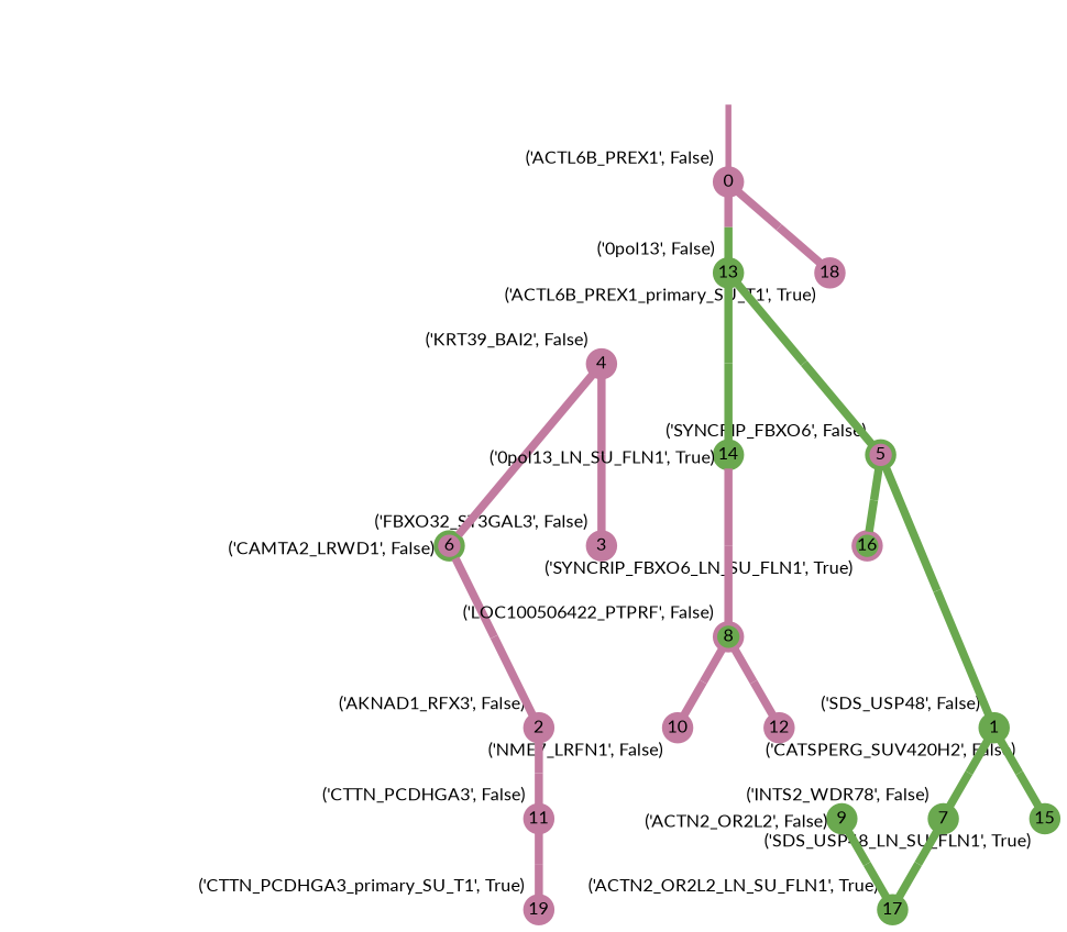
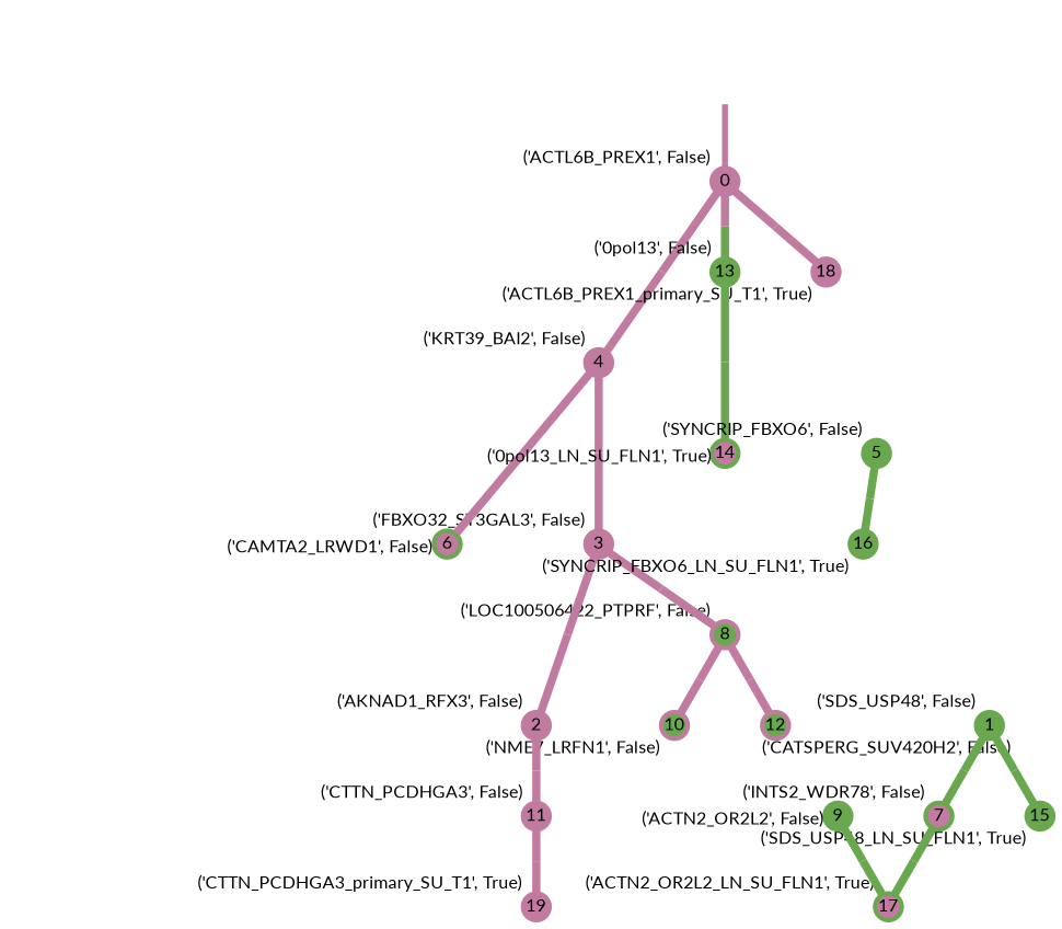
  strict digraph {
    forcelabels=true
    nodesep=0.7
    rankdir=TB
    ranksep=0.6
    splines=false
    node [color="#c27ba0ff" fillcolor="#c27ba0ff" fixedsize=true fontname=Lato fontsize="12pt" penwidth=3 shape=circle style=filled xlabel="('ACTL6B_PREX1', False)"]
    edge [arrowsize=0 color="#c27ba0ff;0.5:#c27ba0ff" minlen=1.25 penwidth=5.5 style=solid]
    0 [height=0.25]
    4 [height=0.25 xlabel="('KRT39_BAI2', False)"]
    13 [color="#6aa84fff" fillcolor="#6aa84fff" height=0.25 xlabel="('0pol13', False)"]
    18 [height=0.25 xlabel="('ACTL6B_PREX1_primary_SU_T1', True)"]
    3 [height=0.25 xlabel="('FBXO32_ST3GAL3', False)"]
    6 [color="#6aa84fff" height=0.25 xlabel="('CAMTA2_LRWD1', False)"]
-   5 [color="#6aa84fff" height=0.25 xlabel="('SYNCRIP_FBXO6', False)"]
-   14 [color="#6aa84fff" fillcolor="#6aa84fff" height=0.25 xlabel="('0pol13_LN_SU_FLN1', True)"]
+   5 [color="#6aa84fff" fillcolor="#6aa84fff" height=0.25 xlabel="('SYNCRIP_FBXO6', False)"]
+   14 [color="#6aa84fff" height=0.25 xlabel="('0pol13_LN_SU_FLN1', True)"]
    8 [fillcolor="#6aa84fff" height=0.25 xlabel="('LOC100506422_PTPRF', False)"]
    2 [height=0.25 xlabel="('AKNAD1_RFX3', False)"]
    1 [color="#6aa84fff" fillcolor="#6aa84fff" height=0.25 xlabel="('SDS_USP48', False)"]
-   16 [fillcolor="#6aa84fff" height=0.25 xlabel="('SYNCRIP_FBXO6_LN_SU_FLN1', True)"]
-   7 [color="#6aa84fff" fillcolor="#6aa84fff" height=0.25 xlabel="('INTS2_WDR78', False)"]
+   16 [color="#6aa84fff" fillcolor="#6aa84fff" height=0.25 xlabel="('SYNCRIP_FBXO6_LN_SU_FLN1', True)"]
+   7 [color="#6aa84fff" height=0.25 xlabel="('INTS2_WDR78', False)"]
    15 [color="#6aa84fff" fillcolor="#6aa84fff" height=0.25 xlabel="('SDS_USP48_LN_SU_FLN1', True)"]
-   17 [color="#6aa84fff" fillcolor="#6aa84fff" height=0.25 xlabel="('ACTN2_OR2L2_LN_SU_FLN1', True)"]
+   17 [color="#6aa84fff" height=0.25 xlabel="('ACTN2_OR2L2_LN_SU_FLN1', True)"]
    9 [color="#6aa84fff" fillcolor="#6aa84fff" height=0.25 xlabel="('ACTN2_OR2L2', False)"]
    11 [height=0.25 xlabel="('CTTN_PCDHGA3', False)"]
    19 [height=0.25 xlabel="('CTTN_PCDHGA3_primary_SU_T1', True)"]
-   10 [height=0.25 xlabel="('NME7_LRFN1', False)"]
-   12 [height=0.25 xlabel="('CATSPERG_SUV420H2', False)"]
+   10 [fillcolor="#6aa84fff" height=0.25 xlabel="('NME7_LRFN1', False)"]
+   12 [fillcolor="#6aa84fff" height=0.25 xlabel="('CATSPERG_SUV420H2', False)"]
    normal [style=invis color="" fillcolor="" fixedsize="" fontname="" fontsize="" shape=""]
+   0 -> 4 [minlen=2.4285712242126465]
    0 -> 13 [color="#c27ba0ff;0.5:#6aa84fff"]
    0 -> 18
    4 -> 3 [minlen=2.5]
    4 -> 6 [minlen=2.2142856121063232]
-   13 -> 5 [color="#6aa84fff;0.5:#6aa84fff" minlen=2.357142925262451]
    13 -> 14 [color="#6aa84fff;0.5:#6aa84fff"]
-   14 -> 8 [minlen=1.7857142686843872]
-   6 -> 2 [minlen=2.5]
-   5 -> 1 [color="#6aa84fff;0.5:#6aa84fff" minlen=3.0]
+   3 -> 8 [minlen=1.7857142686843872]
+   3 -> 2 [minlen=2.5]
    5 -> 16 [color="#6aa84fff;0.5:#6aa84fff"]
    8 -> 10 [minlen=1.5714285373687744]
    8 -> 12 [minlen=1.5]
    2 -> 11 [minlen=1.5]
    1 -> 7 [color="#6aa84fff;0.5:#6aa84fff" minlen=1.7857142686843872]
    1 -> 15 [color="#6aa84fff;0.5:#6aa84fff"]
    7 -> 17 [color="#6aa84fff;0.5:#6aa84fff" minlen=1.5714285373687744]
    9 -> 17 [color="#6aa84fff;0.5:#6aa84fff"]
    11 -> 19
    normal -> 0 [color="#c27ba0ff" penwidth=4 minlen=""]
  }
